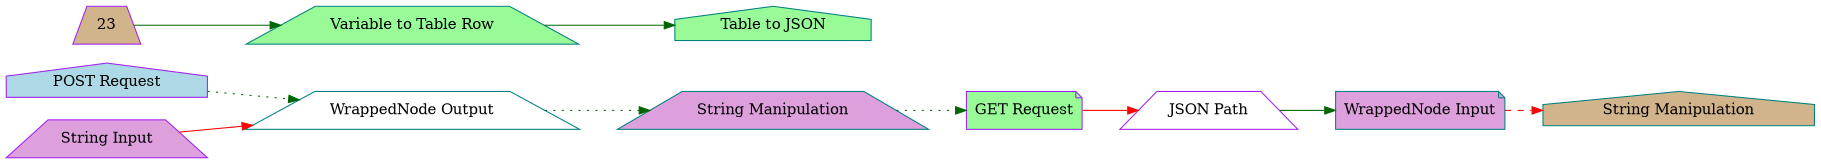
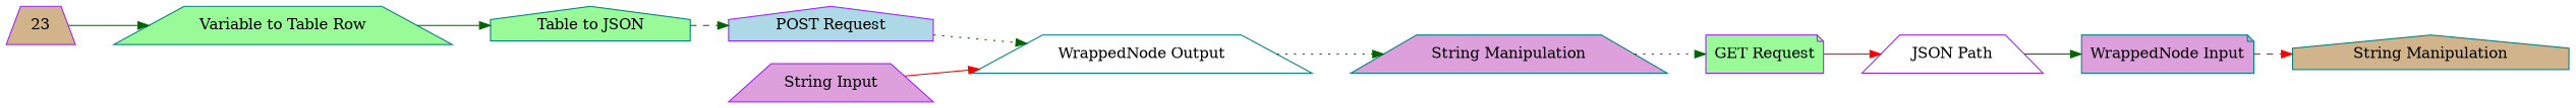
  digraph {
    rankdir=LR
    node [color=teal fillcolor=palegreen shape=trapezium style=filled]
    edge [color=darkgreen style=solid]
    n1 [color=purple label="GET Request" shape=note]
    n2 [color=purple fillcolor=white label="JSON Path"]
    n3 [fillcolor=plum label="WrappedNode Input" shape=note]
    n4 [fillcolor=plum label="String Manipulation"]
    n5 [color=purple fillcolor=lightblue label="POST Request" shape=house]
    n6 [fillcolor=white label="WrappedNode Output"]
    n7 [label="Table to JSON" shape=house]
    n8 [label="Variable to Table Row"]
    n9 [fillcolor=tan label="String Manipulation" shape=house]
    n10 [color=purple fillcolor=plum label="String Input"]
    23 [color=purple fillcolor=tan]
    n1 -> n2 [color=red]
    n2 -> n3
    n3 -> n9 [color=red style=dashed]
    n4 -> n1 [style=dotted]
    n5 -> n6 [style=dotted]
    n6 -> n4 [style=dotted]
+   n7 -> n5 [style=dashed]
    n8 -> n7
    n10 -> n6 [color=red]
    23 -> n8
  }
